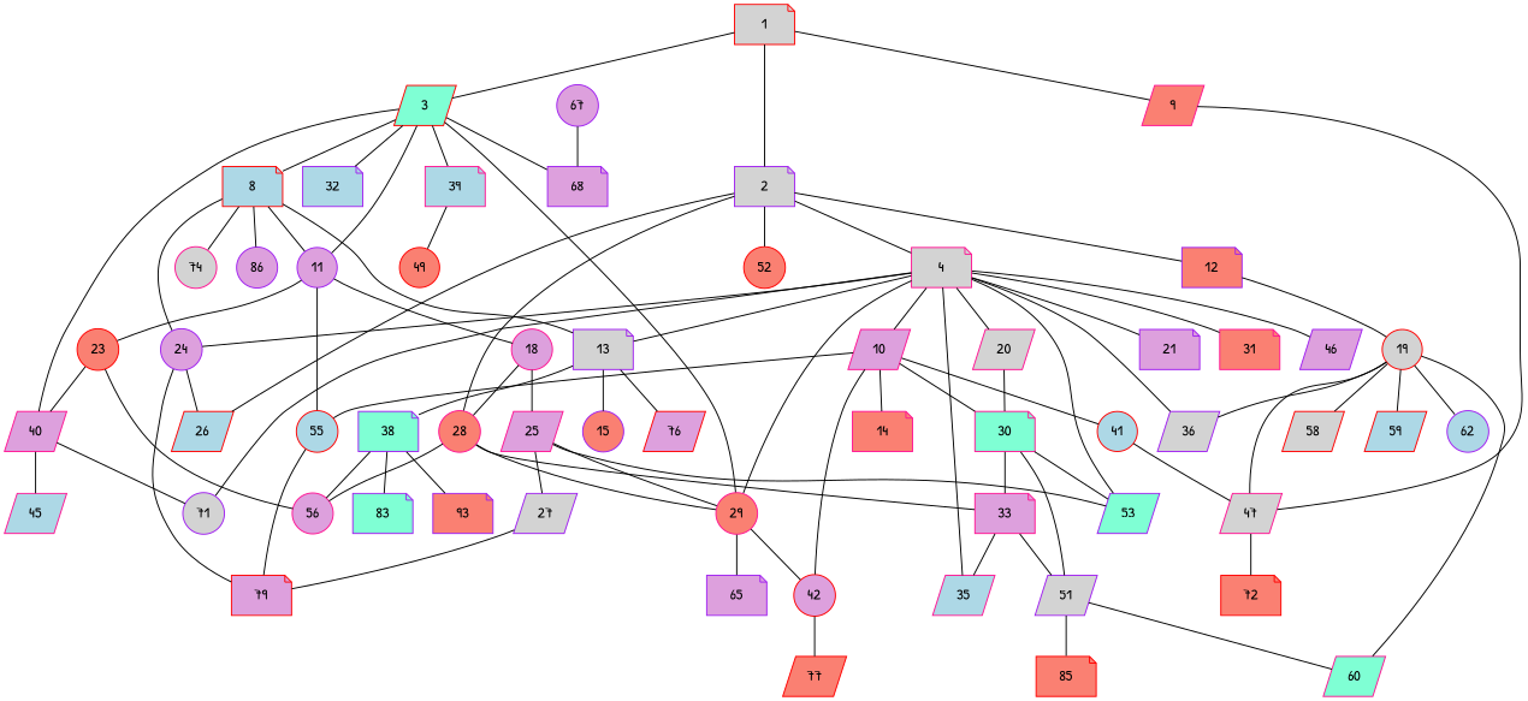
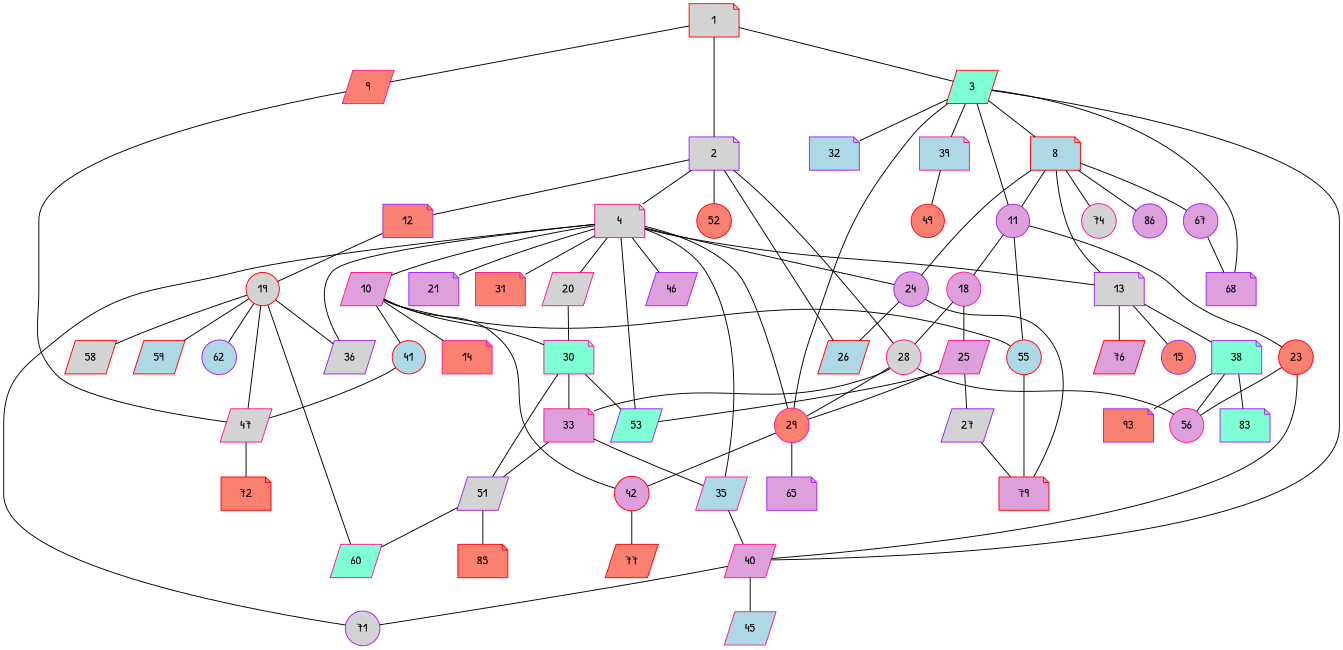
  graph {
    fontname="Patrick Hand"
    node [color=purple fillcolor=plum fontname="Patrick Hand" shape=note style=filled]
    edge [fontname="Patrick Hand"]
    1 [color=red fillcolor=lightgrey super="+7"]
    2 [fillcolor=lightgrey super="+22"]
    3 [color=red fillcolor=aquamarine shape=parallelogram super="+5"]
    9 [color=deeppink fillcolor=salmon shape=parallelogram super="+96"]
    4 [color=deeppink fillcolor=lightgrey super="+6"]
    12 [fillcolor=salmon super="+66"]
    26 [color=red fillcolor=lightblue shape=parallelogram super="+80"]
-   28 [color=deeppink fillcolor=salmon shape=circle super="+34"]
+   28 [color=deeppink fillcolor=lightgrey shape=circle super="+34"]
    52 [color=red fillcolor=salmon shape=circle]
    8 [color=red fillcolor=lightblue super="+82"]
    11 [shape=circle super="+17"]
    29 [color=deeppink fillcolor=salmon shape=circle super="+50"]
    32 [fillcolor=lightblue]
    39 [color=deeppink fillcolor=lightblue]
    40 [color=deeppink shape=parallelogram super="+48"]
    68 [super="+78"]
    47 [color=deeppink fillcolor=lightgrey shape=parallelogram super="+54"]
    10 [color=deeppink shape=parallelogram super="+16"]
    13 [fillcolor=lightgrey super="+70"]
    20 [color=deeppink fillcolor=lightgrey shape=parallelogram]
    21
    24 [shape=circle super="+84"]
    31 [color=deeppink fillcolor=salmon super="+43"]
    35 [color=deeppink fillcolor=lightblue shape=parallelogram super="+57"]
    36 [fillcolor=lightgrey shape=parallelogram super="+37"]
    46 [shape=parallelogram]
    53 [fillcolor=aquamarine shape=parallelogram super="+69"]
    71 [fillcolor=lightgrey shape=circle super="+87"]
    19 [color=red fillcolor=lightgrey shape=circle super="+44"]
    56 [color=deeppink shape=circle]
    33 [color=deeppink super="+89"]
    67 [shape=circle]
    74 [color=deeppink fillcolor=lightgrey shape=circle]
    86 [shape=circle]
    55 [color=red fillcolor=lightblue shape=circle super="+75"]
    18 [color=deeppink shape=circle super="+81"]
    23 [color=red fillcolor=salmon shape=circle super="+88"]
    42 [color=red shape=circle]
    65
    49 [color=red fillcolor=salmon shape=circle super="+73"]
    45 [color=deeppink fillcolor=lightblue shape=parallelogram]
    14 [color=deeppink fillcolor=salmon]
    30 [color=deeppink fillcolor=aquamarine super="+90"]
    41 [color=red fillcolor=lightblue shape=circle]
    15 [fillcolor=salmon shape=circle super="+92"]
    38 [fillcolor=aquamarine super="+63"]
    76 [color=red shape=parallelogram]
    79 [color=red super="+91"]
    72 [color=red fillcolor=salmon]
    51 [fillcolor=lightgrey shape=parallelogram super="+64"]
    77 [color=red fillcolor=salmon shape=parallelogram]
    25 [color=deeppink shape=parallelogram super="+61"]
    58 [color=red fillcolor=lightgrey shape=parallelogram]
    59 [color=red fillcolor=lightblue shape=parallelogram super="+95"]
    60 [color=deeppink fillcolor=aquamarine shape=parallelogram]
    62 [fillcolor=lightblue shape=circle]
    83 [fillcolor=aquamarine]
    93 [fillcolor=salmon super="+94"]
    27 [fillcolor=lightgrey shape=parallelogram]
    85 [color=red fillcolor=salmon]
    1 -- 2
    1 -- 3
    1 -- 9
    2 -- 4
    2 -- 12
    2 -- 26
    2 -- 28
    2 -- 52
    3 -- 8
    3 -- 11
    3 -- 29
    3 -- 32
    3 -- 39
    3 -- 40
    3 -- 68
    9 -- 47
    4 -- 29
    4 -- 10
    4 -- 13
    4 -- 20
    4 -- 21
    4 -- 24
    4 -- 31
    4 -- 35
    4 -- 36
    4 -- 46
    4 -- 53
    4 -- 71
    12 -- 19
    28 -- 29
    28 -- 56
    28 -- 33
    8 -- 11
    8 -- 13
    8 -- 24
+   8 -- 67
    8 -- 74
    8 -- 86
    11 -- 55
    11 -- 18
    11 -- 23
    29 -- 42
    29 -- 65
    39 -- 49
    40 -- 71
    40 -- 45
    47 -- 72
    10 -- 55
    10 -- 42
    10 -- 14
    10 -- 30
    10 -- 41
    13 -- 15
    13 -- 38
    13 -- 76
    20 -- 30
    24 -- 26
    24 -- 79
+   35 -- 40
    19 -- 47
    19 -- 36
    19 -- 58
    19 -- 59
    19 -- 60
    19 -- 62
    33 -- 35
    33 -- 51
    67 -- 68
    55 -- 79
    18 -- 28
    18 -- 25
    23 -- 40
    23 -- 56
    42 -- 77
    30 -- 53
    30 -- 33
    30 -- 51
    41 -- 47
    38 -- 56
    38 -- 83
    38 -- 93
    51 -- 60
    51 -- 85
    25 -- 29
    25 -- 53
    25 -- 27
    27 -- 79
  }
